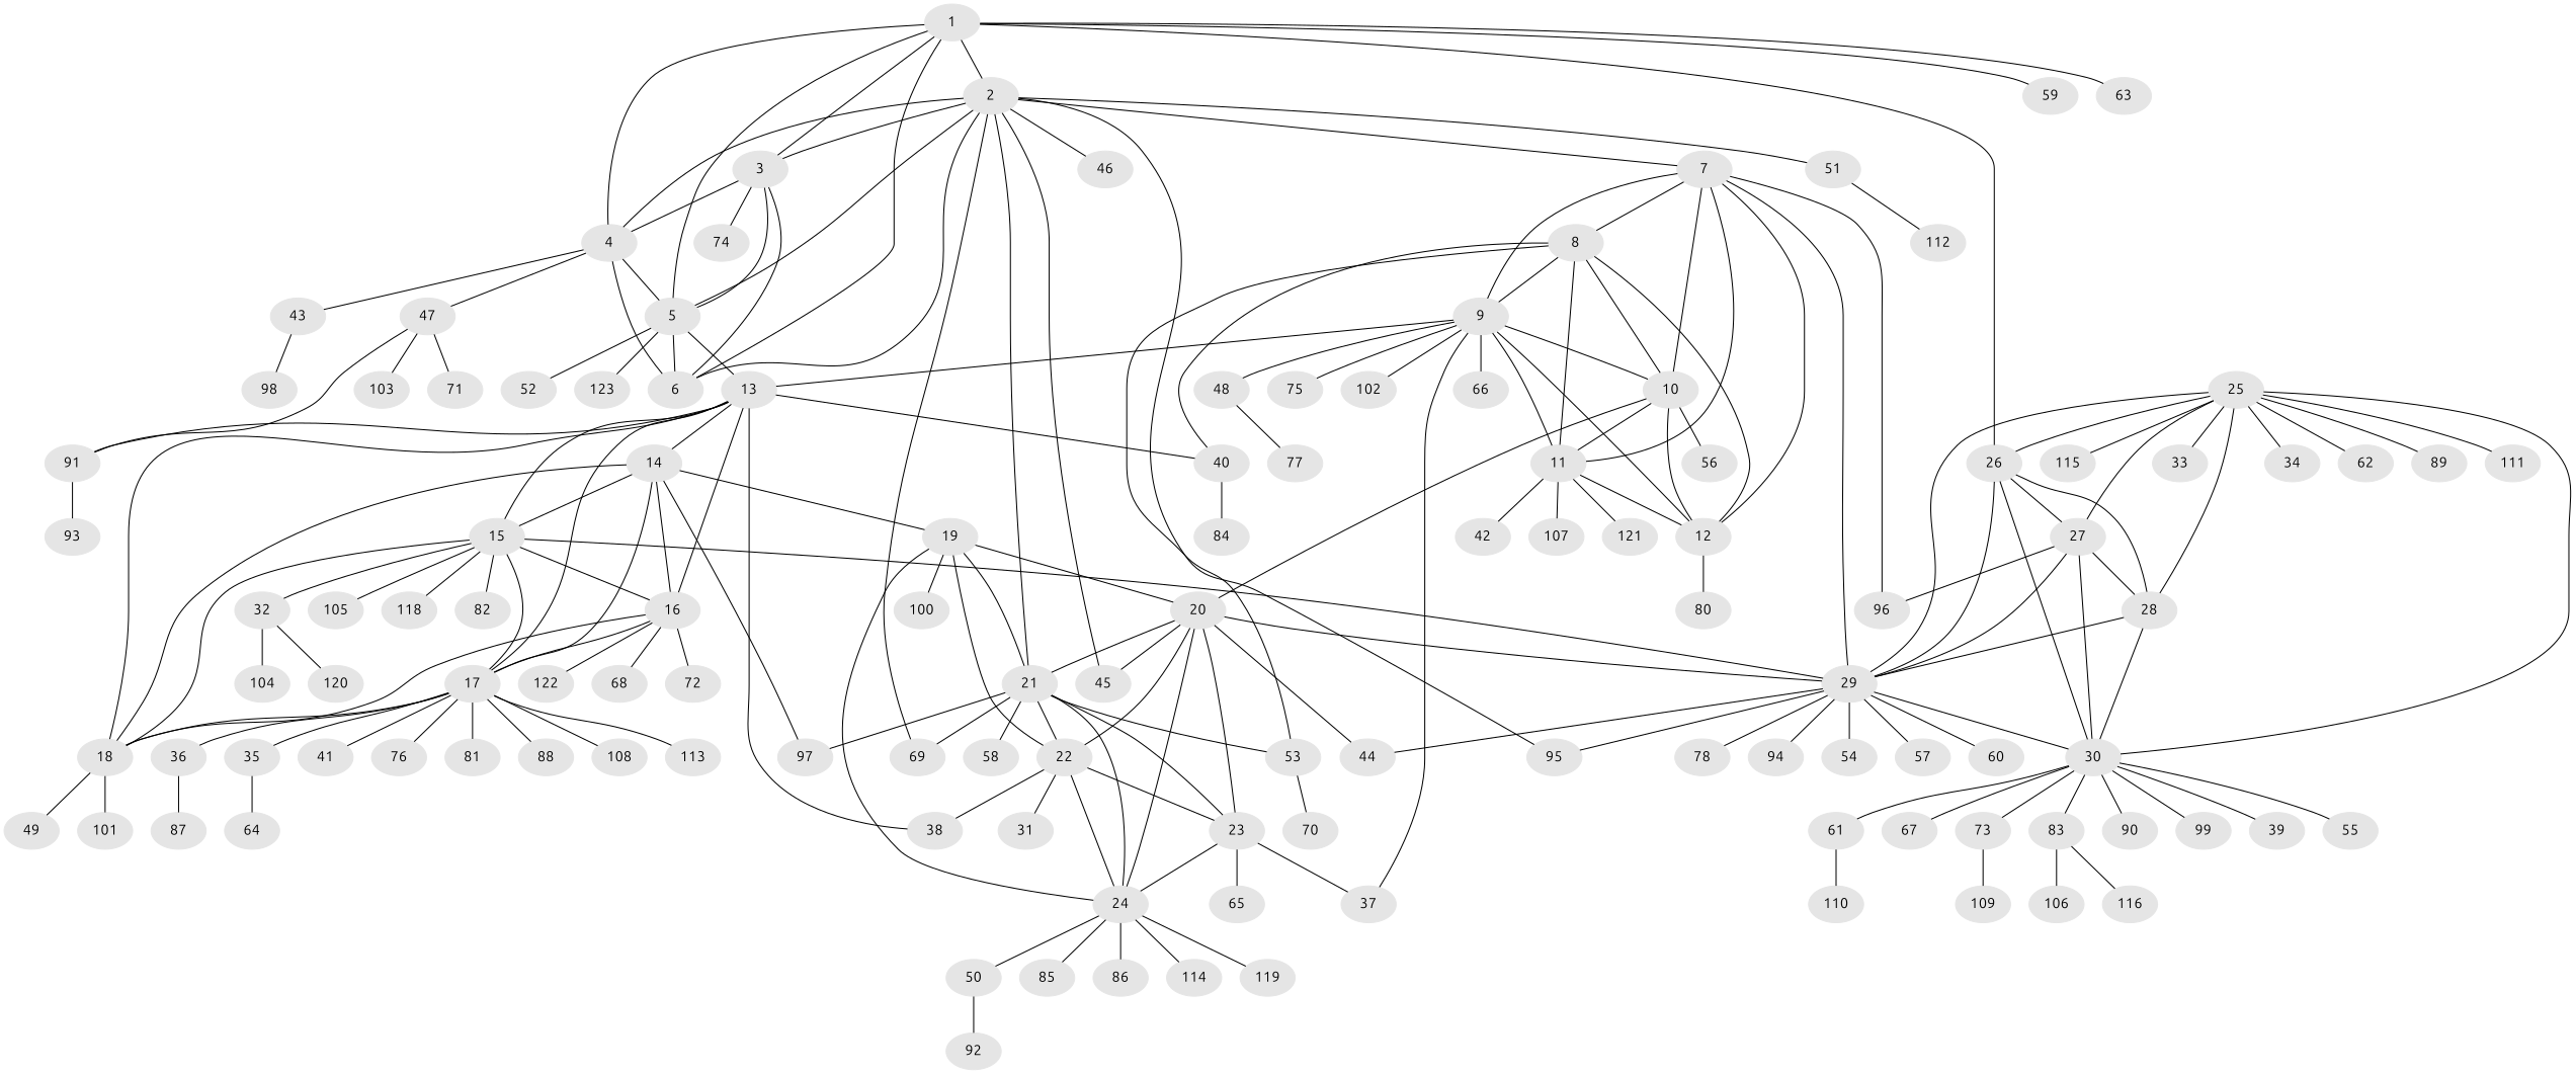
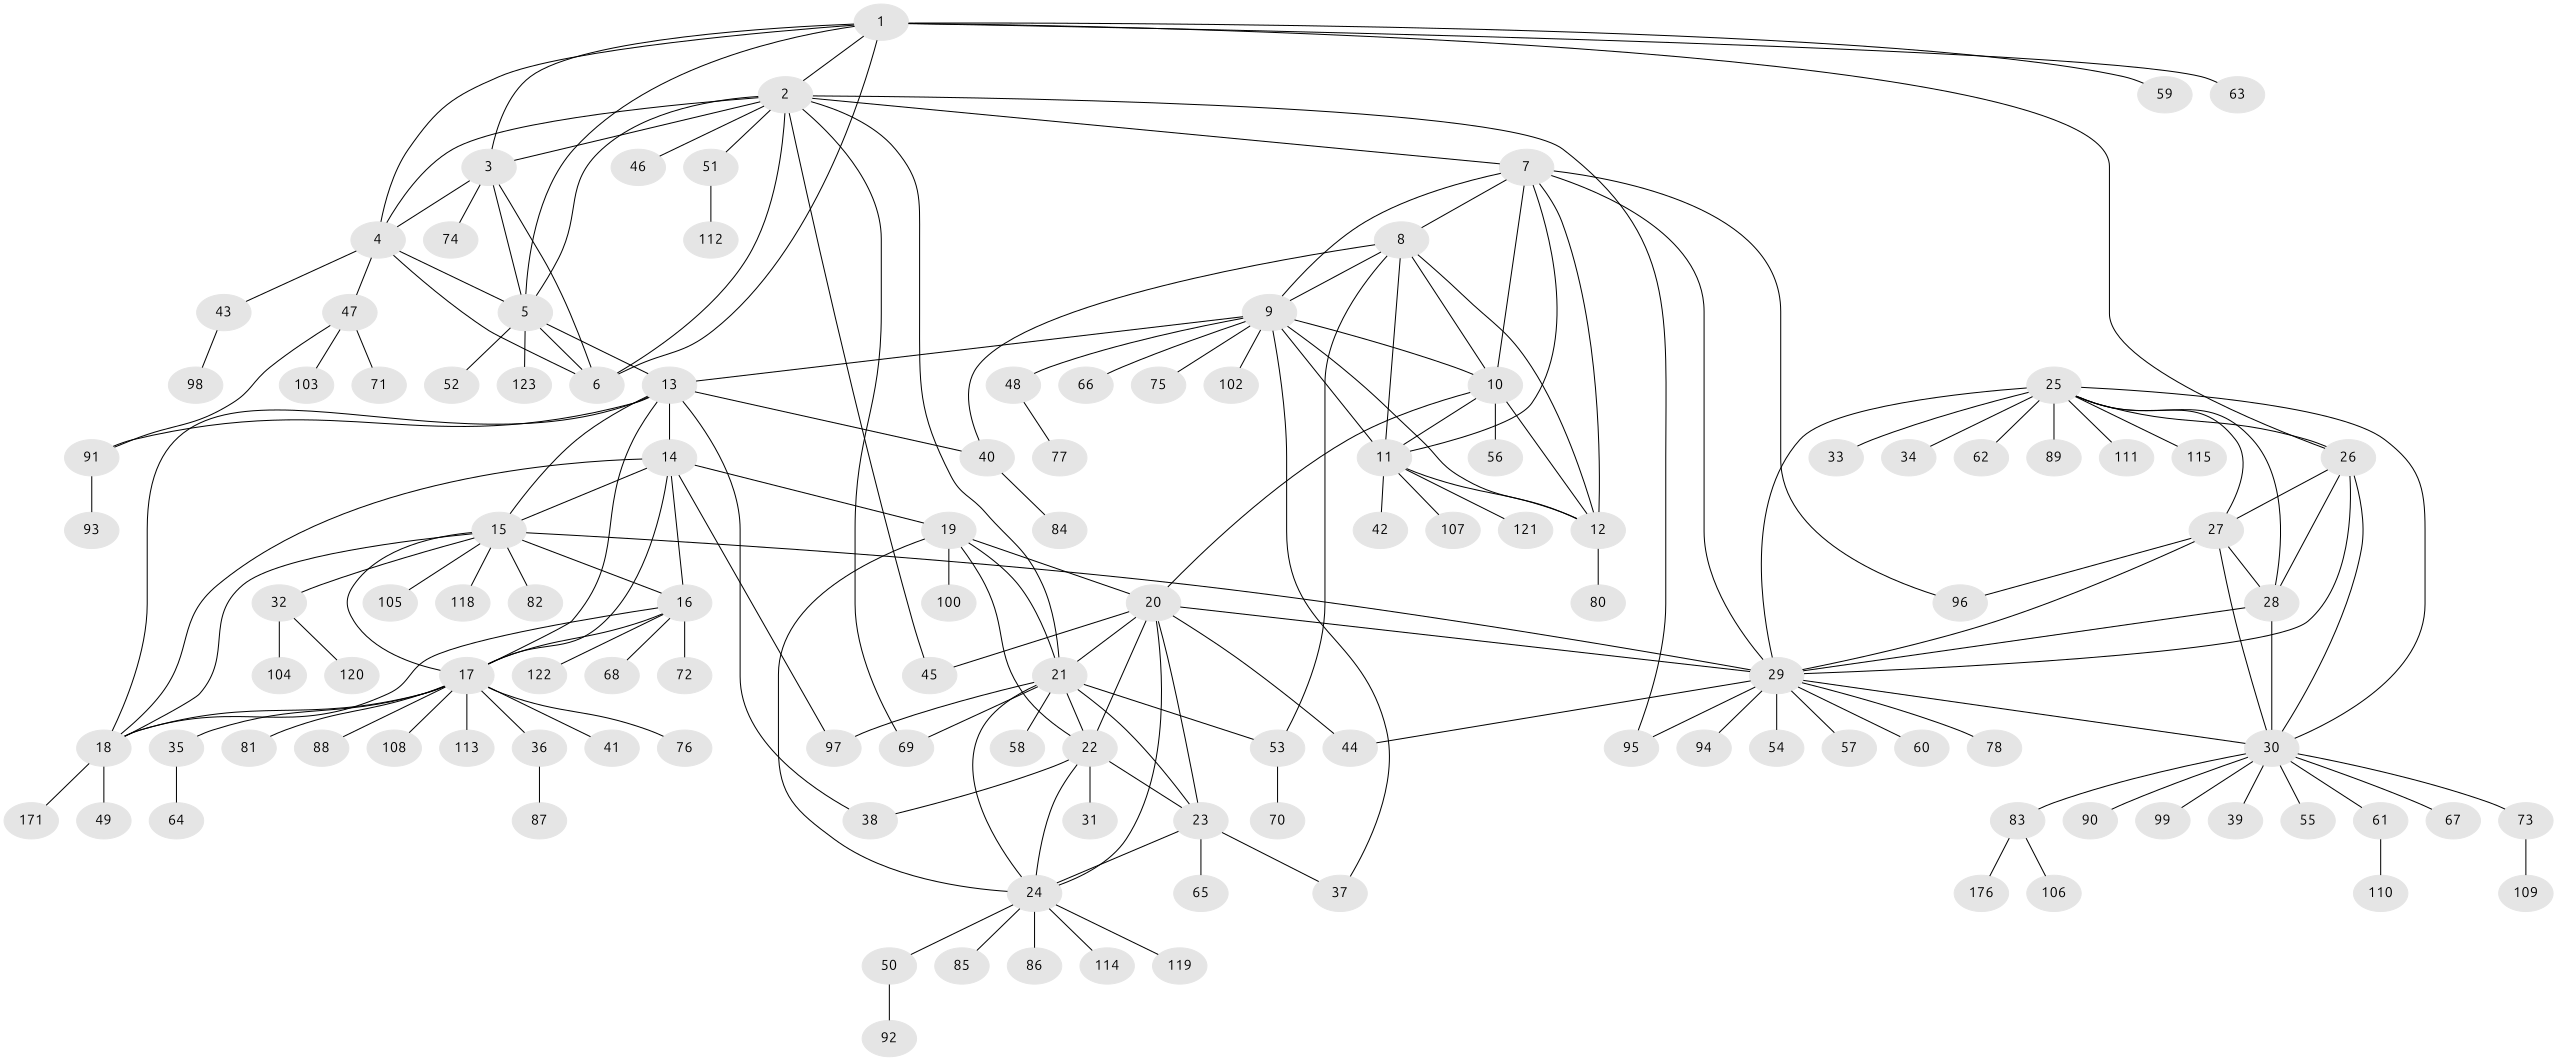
  graph {
    fontname=Ubuntu
    node [color=gray90 fontname=Ubuntu style=filled]
    edge [fontname=Ubuntu]
    1
    2
    3
    4
    5
    6
    26
    59
    63
    7
    21
    45
    46
    51
    69
    95
    74
    43
    47
    13
    52
    123
    29
    27
    28
    30
    8
    9
    10
    11
    12
    96
    53
    97
    22
    23
    24
    58
    112
    98
    91
    71
    103
    40
    14
    15
    16
    17
    18
    38
    37
    48
    66
    75
    102
    20
    56
    42
    107
    121
    80
    44
    54
    57
    60
    78
    94
    84
    70
    77
    19
    32
    82
    105
    118
    68
    72
    122
    35
    36
    41
    76
    81
    88
    108
    113
    49
-   101
+   101 [label=171]
    93
    100
    104
    120
    64
    87
    31
    65
    50
    85
    86
    114
    119
    92
    25
    33
    34
    62
    89
    111
    115
    39
    55
    61
    67
    73
    83
    90
    99
    110
    109
    106
-   116
+   116 [label=176]
    1 -- 2
    1 -- 3
    1 -- 4
    1 -- 5
    1 -- 6
    1 -- 26
    1 -- 59
    1 -- 63
    2 -- 3
    2 -- 4
    2 -- 5
    2 -- 6
    2 -- 7
    2 -- 21
    2 -- 45
    2 -- 46
    2 -- 51
    2 -- 69
    2 -- 95
    3 -- 4
    3 -- 5
    3 -- 6
    3 -- 74
    4 -- 5
    4 -- 6
    4 -- 43
    4 -- 47
    5 -- 6
    5 -- 13
    5 -- 52
    5 -- 123
    26 -- 29
    26 -- 27
    26 -- 28
    26 -- 30
    7 -- 29
    7 -- 8
    7 -- 9
    7 -- 10
    7 -- 11
    7 -- 12
    7 -- 96
    21 -- 69
    21 -- 53
    21 -- 97
    21 -- 22
    21 -- 23
    21 -- 24
    21 -- 58
    51 -- 112
    43 -- 98
    47 -- 91
    47 -- 71
    47 -- 103
    13 -- 91
    13 -- 40
    13 -- 14
    13 -- 15
-   13 -- 16
    13 -- 17
    13 -- 18
    13 -- 38
    29 -- 95
    29 -- 30
    29 -- 44
    29 -- 54
    29 -- 57
    29 -- 60
    29 -- 78
    29 -- 94
    27 -- 29
    27 -- 28
    27 -- 30
    27 -- 96
    28 -- 29
    28 -- 30
    30 -- 39
    30 -- 55
    30 -- 61
    30 -- 67
    30 -- 73
    30 -- 83
    30 -- 90
    30 -- 99
    8 -- 9
    8 -- 10
    8 -- 11
    8 -- 12
    8 -- 53
    8 -- 40
    9 -- 13
    9 -- 10
    9 -- 11
    9 -- 12
    9 -- 37
    9 -- 48
    9 -- 66
    9 -- 75
    9 -- 102
    10 -- 11
    10 -- 12
    10 -- 20
    10 -- 56
    11 -- 12
    11 -- 42
    11 -- 107
    11 -- 121
    12 -- 80
    53 -- 70
    22 -- 23
    22 -- 24
    22 -- 38
    22 -- 31
    23 -- 24
    23 -- 37
    23 -- 65
    24 -- 50
    24 -- 85
    24 -- 86
    24 -- 114
    24 -- 119
    91 -- 93
    40 -- 84
    14 -- 97
    14 -- 15
    14 -- 16
    14 -- 17
    14 -- 18
    14 -- 19
    15 -- 29
    15 -- 16
    15 -- 17
    15 -- 18
    15 -- 32
    15 -- 82
    15 -- 105
    15 -- 118
    16 -- 17
    16 -- 18
    16 -- 68
    16 -- 72
    16 -- 122
    17 -- 18
    17 -- 35
    17 -- 36
    17 -- 41
    17 -- 76
    17 -- 81
    17 -- 88
    17 -- 108
    17 -- 113
    18 -- 49
    18 -- 101
    48 -- 77
    20 -- 21
    20 -- 45
    20 -- 29
    20 -- 22
    20 -- 23
    20 -- 24
    20 -- 44
    19 -- 21
    19 -- 22
    19 -- 24
    19 -- 20
    19 -- 100
    32 -- 104
    32 -- 120
    35 -- 64
    36 -- 87
    50 -- 92
    25 -- 26
    25 -- 29
    25 -- 27
    25 -- 28
    25 -- 30
    25 -- 33
    25 -- 34
    25 -- 62
    25 -- 89
    25 -- 111
    25 -- 115
    61 -- 110
    73 -- 109
    83 -- 106
    83 -- 116
  }
